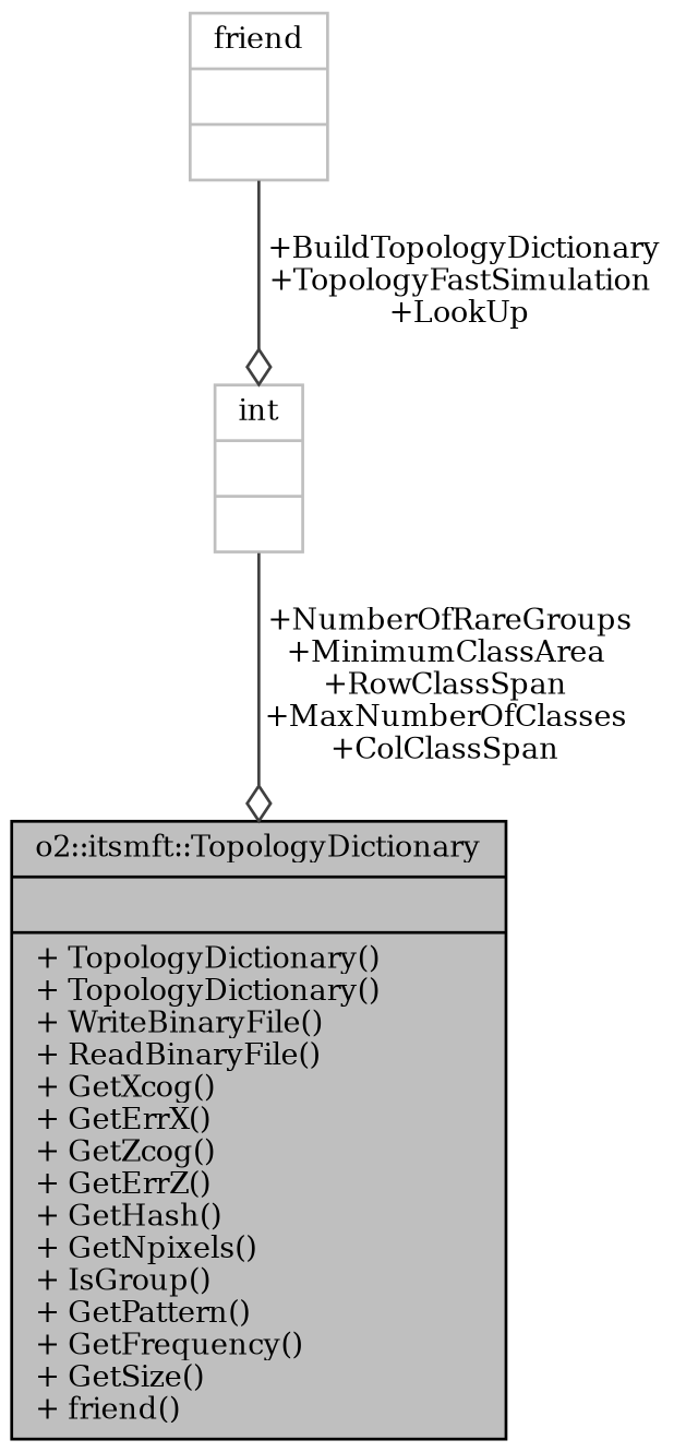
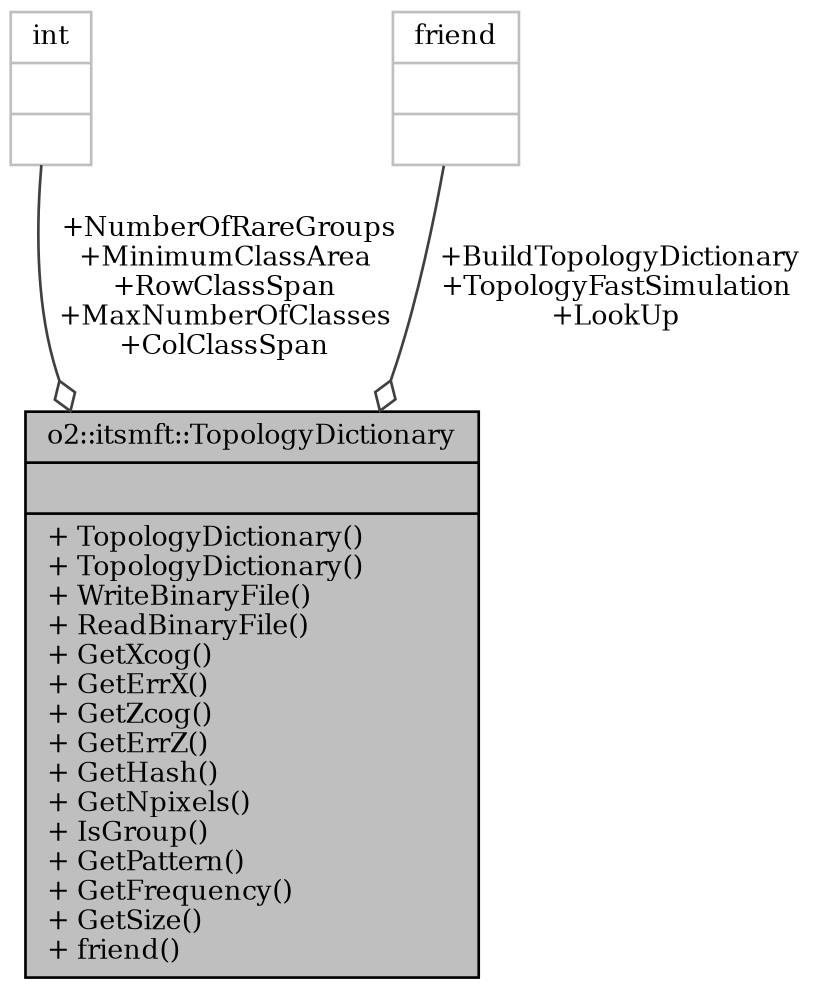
  digraph {
    fontname="DejaVu Serif"
    node [color=grey75 fontname="DejaVu Serif" fontsize=10 shape=record]
    edge [arrowhead=odiamond color=grey25 fontname="DejaVu Serif" fontsize=10 labelfontname=Helvetica labelfontsize=10 style=solid]
    n1 [color=black fillcolor=grey75 fontcolor=black height=0.2 label="{o2::itsmft::TopologyDictionary\n||+ TopologyDictionary()\l+ TopologyDictionary()\l+ WriteBinaryFile()\l+ ReadBinaryFile()\l+ GetXcog()\l+ GetErrX()\l+ GetZcog()\l+ GetErrZ()\l+ GetHash()\l+ GetNpixels()\l+ IsGroup()\l+ GetPattern()\l+ GetFrequency()\l+ GetSize()\l+ friend()\l}" style=filled width=0.4]
    n2 [height=0.2 label="{int\n||}" width=0.4]
    n3 [height=0.2 label="{friend\n||}" width=0.4]
    n2 -> n1 [label=" +NumberOfRareGroups\n+MinimumClassArea\n+RowClassSpan\n+MaxNumberOfClasses\n+ColClassSpan"]
-   n3 -> n2 [label=" +BuildTopologyDictionary\n+TopologyFastSimulation\n+LookUp"]
+   n3 -> n1 [label=" +BuildTopologyDictionary\n+TopologyFastSimulation\n+LookUp"]
  }
